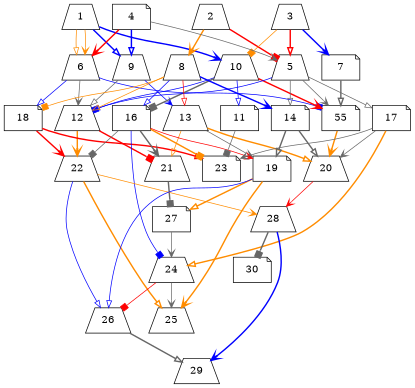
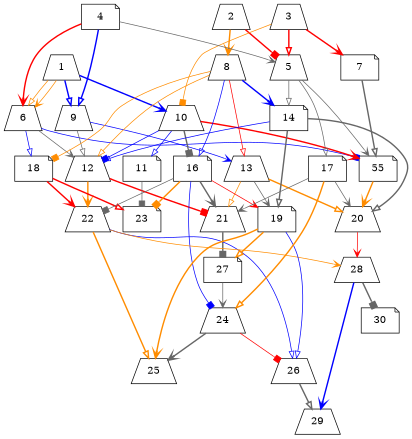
  digraph {
    node [alpha=0.16 shape=trapezium]
    edge [arrowhead=onormal color=gray40 style=solid]
    1 [alpha=0.19 expect_size=31253504]
    6 [alpha=0.06 expect_size=24995840]
    9 [alpha=0.10 expect_size=47277056]
    10 [alpha=0.13 expect_size=32323584]
    12 [alpha=0.18 expect_size=18311168]
    n6 [alpha=0.04 expect_size=26852352 label=55 shape=note]
    18 [alpha=0.19 expect_size=40679424 shape=note]
    13 [expect_size=42294272]
    16 [alpha=0.14 expect_size=34706432 shape=note]
    11 [expect_size=21331968 shape=note]
    21 [alpha=0.14 expect_size=49880064]
    22 [alpha=0.05 expect_size=41006080]
    20 [alpha=0.05 expect_size=18054144]
    23 [expect_size=36630528 shape=note]
    19 [alpha=0.07 expect_size=41805824 shape=note]
    24 [alpha=0.09 expect_size=27793408]
    2 [alpha=0.10 expect_size=11632640]
    5 [alpha=0.03 expect_size=35424256]
    8 [alpha=0.00 expect_size=8984576]
    14 [alpha=0.08 expect_size=12275712 shape=note]
    17 [alpha=0.14 expect_size=48979968 shape=note]
    3 [alpha=0.07 expect_size=51238912]
    7 [expect_size=22841344 shape=note]
    4 [alpha=0.06 expect_size=12199936 shape=note]
    27 [alpha=0.13 expect_size=43092992 shape=note]
    25 [expect_size=47348736]
    26 [alpha=0.11 expect_size=10192896]
    28 [alpha=0.17 expect_size=27889664]
    29 [alpha=0.18 expect_size=25207808]
    30 [alpha=0.12 expect_size=42870784 shape=note]
    1 -> 6 [color=darkorange]
    1 -> 6 [arrowhead=vee color=darkorange]
    1 -> 9 [color=blue style=bold]
    1 -> 10 [arrowhead=vee color=blue style=bold]
    6 -> 12 [arrowhead=vee]
    6 -> n6 [arrowhead=box color=blue]
    6 -> 18 [color=blue]
    9 -> 12
    9 -> 13 [arrowhead=vee color=blue]
    10 -> 12 [arrowhead=box color=blue]
    10 -> n6 [arrowhead=vee color=red style=bold]
    10 -> 16 [arrowhead=box style=bold]
    10 -> 11 [color=blue]
    12 -> 21 [arrowhead=box color=red style=bold]
    12 -> 22 [arrowhead=vee color=darkorange style=bold]
    n6 -> 20 [arrowhead=vee color=darkorange style=bold]
    18 -> 22 [arrowhead=vee color=red style=bold]
    18 -> 23 [color=red style=bold]
    13 -> 21 [color=darkorange]
    13 -> 20 [color=darkorange style=bold]
    13 -> 19 [arrowhead=vee]
    16 -> 21 [arrowhead=vee style=bold]
    16 -> 22 [arrowhead=box]
    16 -> 23 [arrowhead=box color=darkorange style=bold]
    16 -> 19 [arrowhead=vee color=red]
    16 -> 24 [arrowhead=box color=blue]
    11 -> 23 [arrowhead=box]
    21 -> 27 [arrowhead=box style=bold]
    22 -> 25 [color=darkorange style=bold]
    22 -> 26 [color=blue]
    22 -> 28 [arrowhead=vee color=darkorange]
    20 -> 28 [arrowhead=vee color=red]
    19 -> 27 [color=darkorange style=bold]
    19 -> 25 [arrowhead=vee color=darkorange style=bold]
    19 -> 26 [color=blue]
-   24 -> 25 [arrowhead=vee]
+   24 -> 25 [arrowhead=vee style=bold]
    24 -> 26 [arrowhead=box color=red]
    2 -> 5 [arrowhead=box color=red style=bold]
    2 -> 8 [arrowhead=vee color=darkorange style=bold]
-   5 -> 12 [color=blue]
+   14 -> 12 [color=blue]
    5 -> n6 [arrowhead=vee]
    5 -> 14
    5 -> 17
    8 -> 12 [color=darkorange]
    8 -> 18 [arrowhead=box color=darkorange]
    8 -> 13 [color=red]
    8 -> 16 [color=blue]
    8 -> 14 [arrowhead=vee color=blue style=bold]
    14 -> 20 [style=bold]
    14 -> 19 [style=bold]
    17 -> 20 [arrowhead=vee]
-   17 -> 23 [arrowhead=vee]
+   17 -> 21 [arrowhead=vee]
    17 -> 24 [color=darkorange style=bold]
    3 -> 10 [arrowhead=box color=darkorange]
    3 -> 5 [color=red style=bold]
-   3 -> 7 [arrowhead=vee color=blue style=bold]
+   3 -> 7 [arrowhead=vee color=red style=bold]
    7 -> n6 [style=bold]
    4 -> 6 [arrowhead=vee color=red style=bold]
    4 -> 9 [color=blue style=bold]
    4 -> 5 [arrowhead=vee]
    27 -> 24 [arrowhead=vee]
    26 -> 29 [style=bold]
    28 -> 29 [arrowhead=vee color=blue style=bold]
    28 -> 30 [arrowhead=box style=bold]
  }
